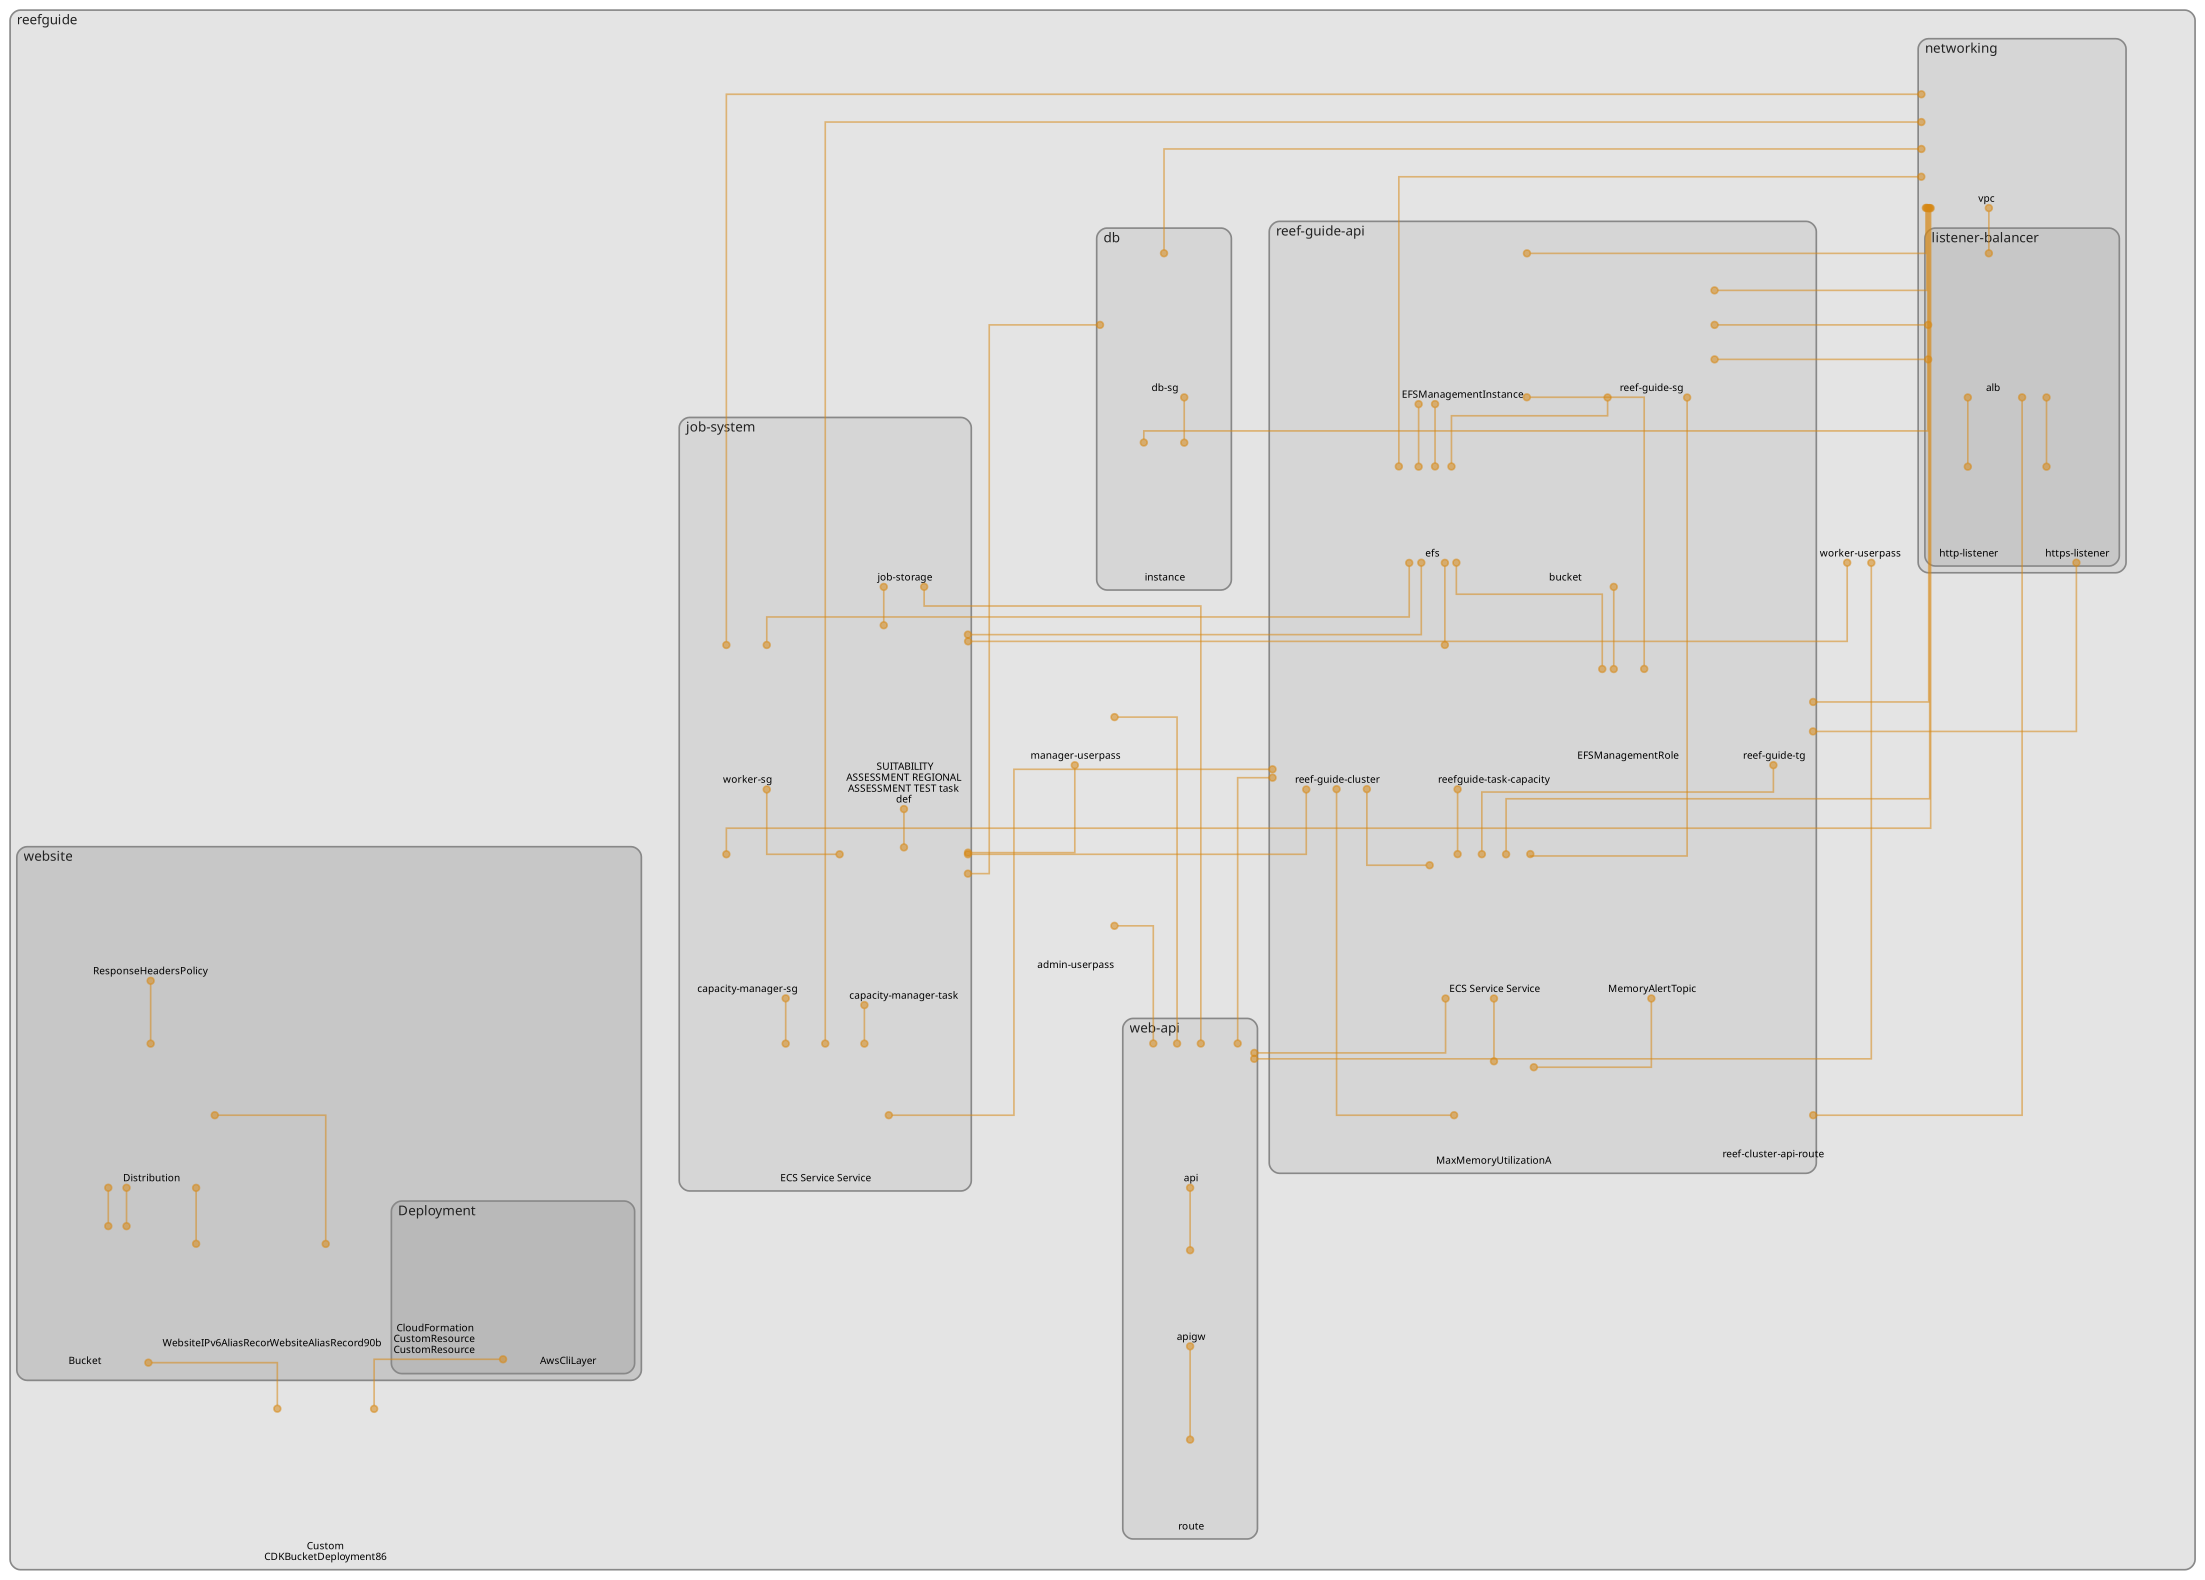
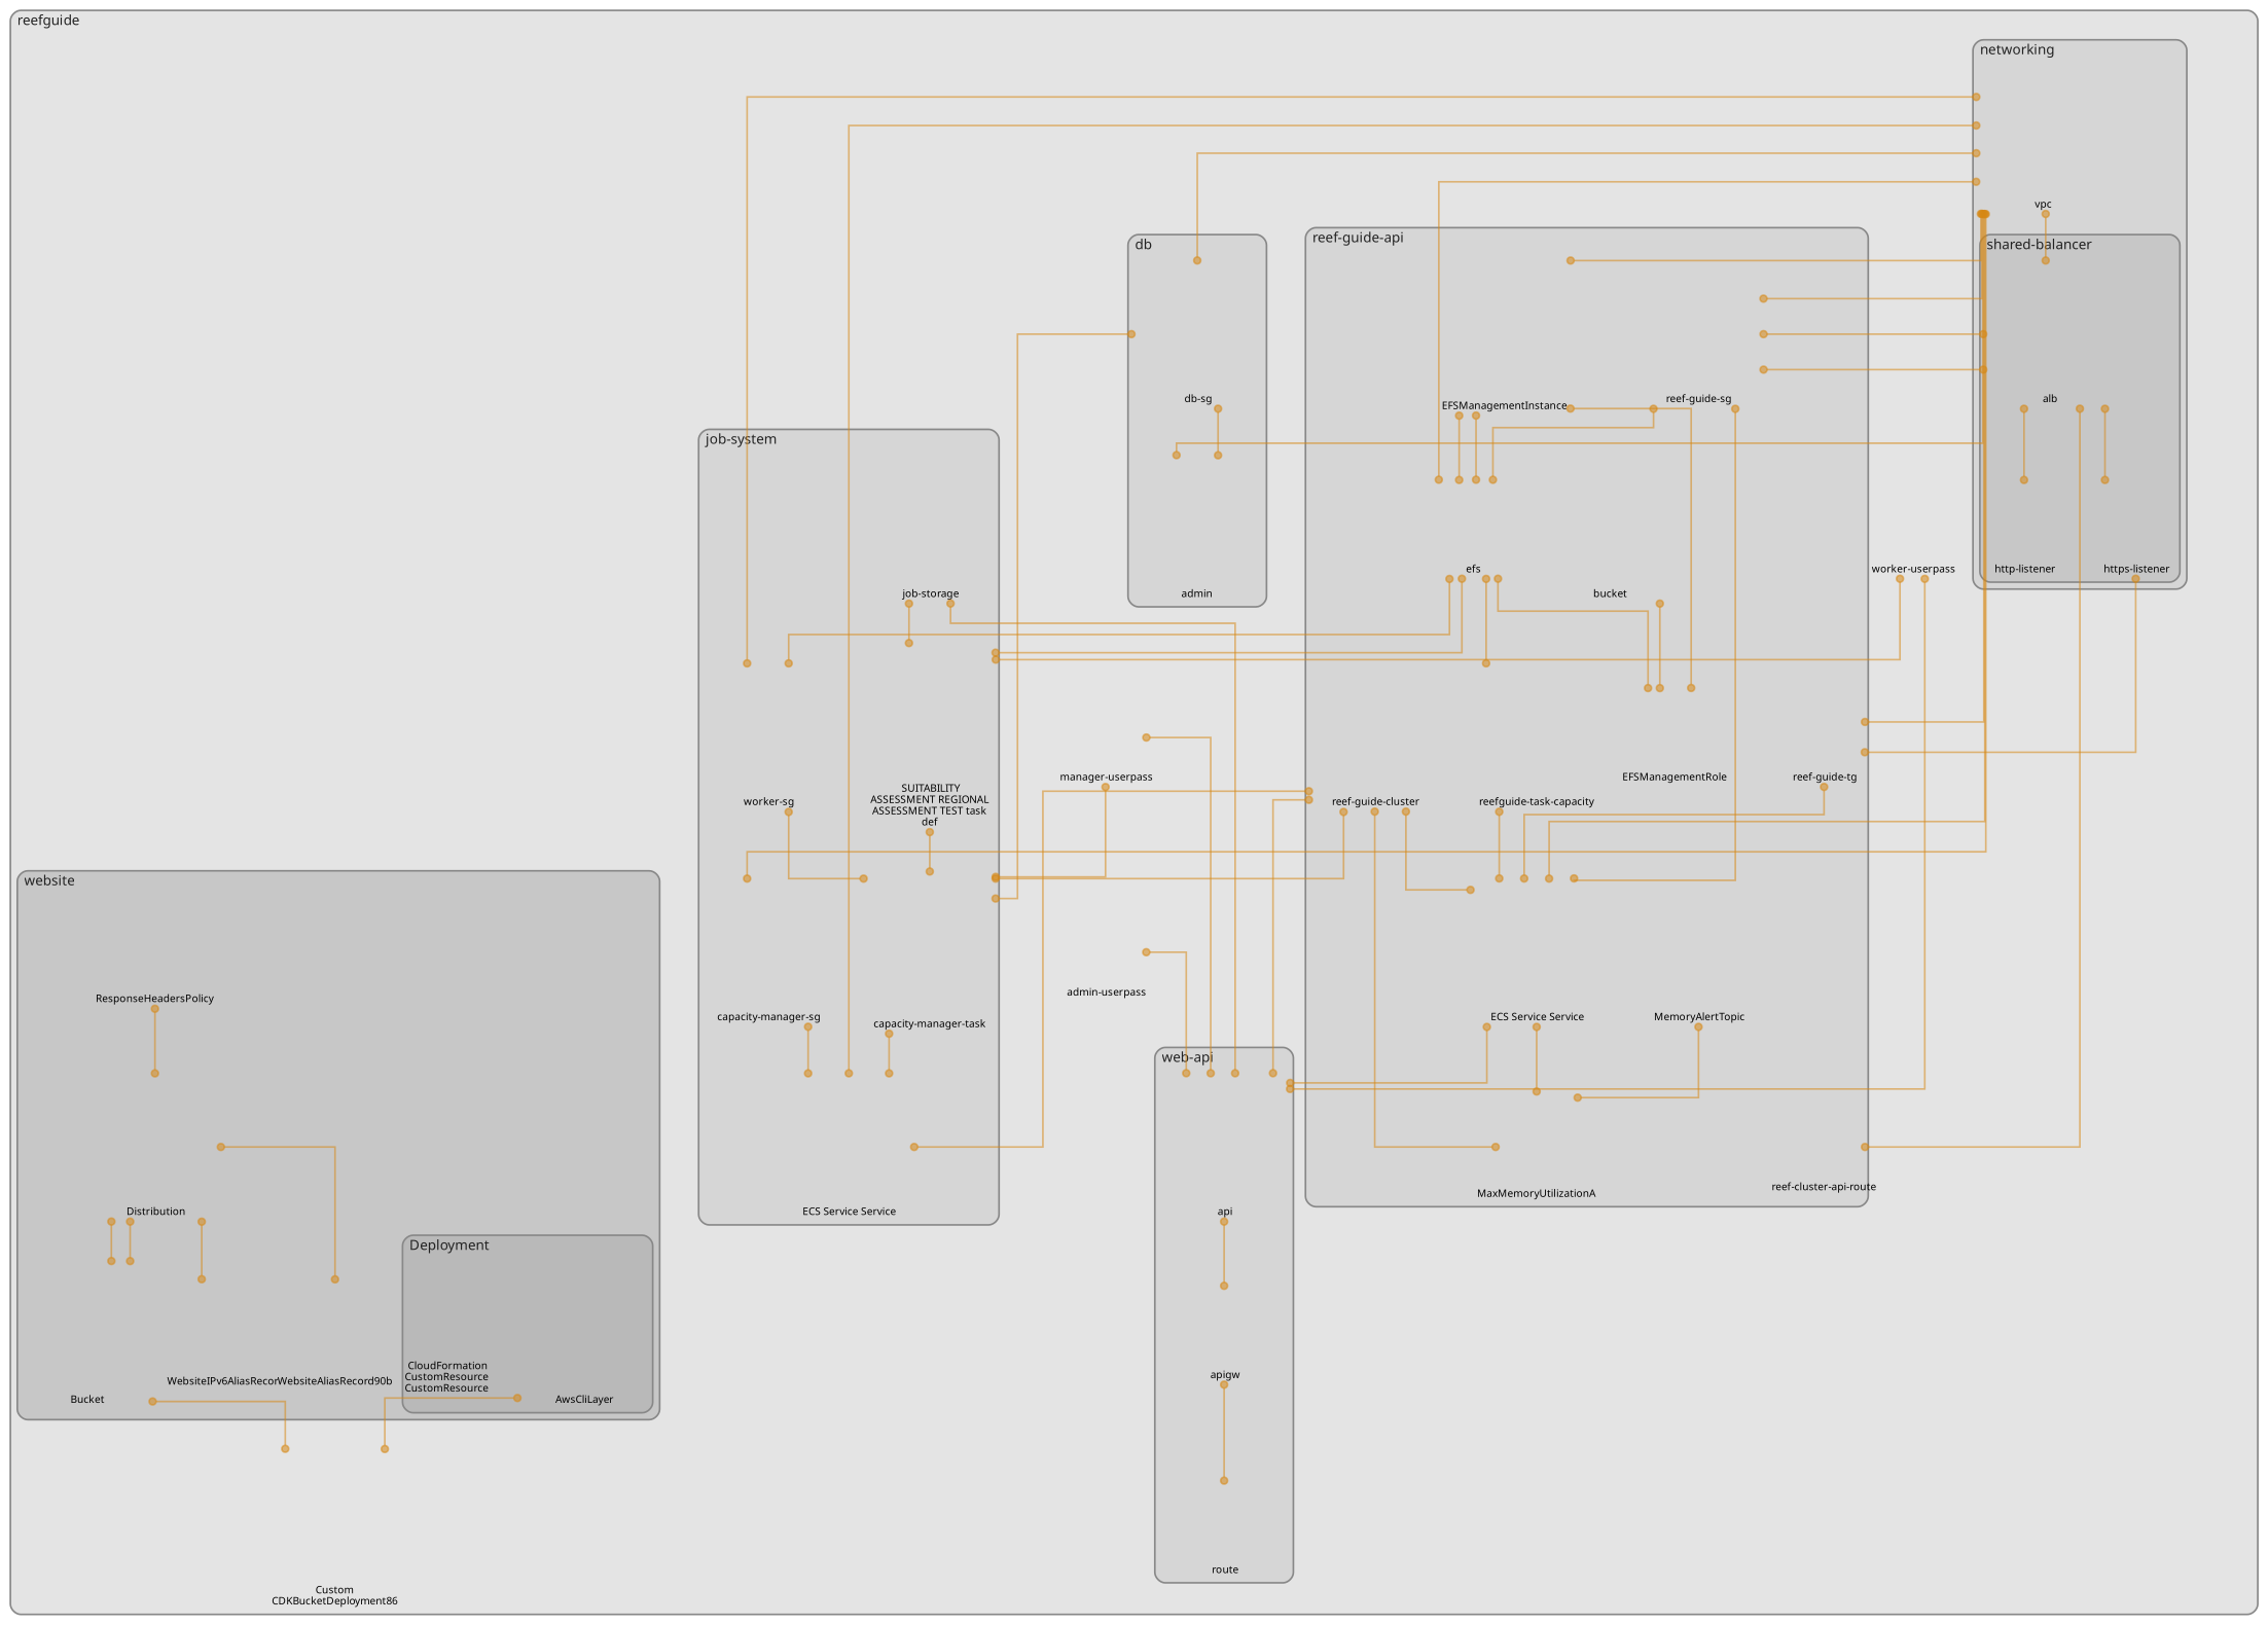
  digraph {
    compound=true
    fontcolor="#222222"
    fontname="Sans-Serif"
    fontsize=15
    nodesep=0.60
    rankdir=BT
    ranksep=0.75
    splines=ortho
    node [fixedsize=true fontname="Sans-Serif" fontsize=12 labelloc=b margin=8 penwidth=0 shape="node" style=rounded]
    edge [arrowhead=dot arrowtail=dot color="#D5871488" dir=both penwidth=2]
    n1 [height=2.266 label=" alb" width=2]
    n2 [height=1.466 label=" https-listener" width=1.2]
    n3 [height=1.466 label=" http-listener" width=1.2]
    n4 [height=2.266 label=" vpc" width=2]
    n5 [height=2.266 label=" db-sg" width=2]
-   n6 [height=2.266 label=" instance" width=2]
+   n6 [height=2.266 label=admin width=2]
    n7 [height=2.266 label=" bucket" width=2]
    n8 [height=1.466 label=" efs" width=1.2]
    n9 [height=2.266 label="reefguide-task-capacity" width=2]
    n10 [height=2.266 label=" reef-guide-cluster" width=2]
    n11 [height=2.266 label=" reef-guide-sg" width=2]
    n12 [height=2.266 label=" MemoryAlertTopic" width=2]
    n13 [height=1.682 label="\nMaxMemoryUtilizationA" width=1.2]
    n14 [height=1.466 label=" reef-guide-tg" width=1.2]
    n15 [height=1.466 label="reef-cluster-api-route" width=1.2]
    n16 [height=1.466 label=" EFSManagementRole" width=1.2]
    n17 [height=2.4819999999999998 label="\nEFSManagementInstance" width=2]
    n18 [height=2.266 label=" ECS Service Service" width=2]
    n19 [height=2.266 label=" api" width=2]
    n20 [height=1.466 label=" apigw" width=1.2]
    n21 [height=1.466 label=" route" width=1.2]
    n22 [height=2.266 label=" job-storage" width=2]
    n23 [height=2.266 label=" worker-sg" width=2]
    n24 [height=2.9139999999999997 label=" SUITABILITY\nASSESSMENT REGIONAL\nASSESSMENT TEST task\ndef" width=2]
    n25 [height=2.4819999999999998 label="\ncapacity-manager-task" width=2]
    n26 [height=2.266 label=" capacity-manager-sg" width=2]
    n27 [height=2.266 label=" ECS Service Service" width=2]
    n28 [height=2.266 label=" AwsCliLayer" width=2]
    n29 [height=1.898 label=" CloudFormation\nCustomResource\nCustomResource" width=1.2]
    n30 [height=2.266 label=" Bucket" width=2]
    n31 [height=1.682 label="\nResponseHeadersPolicy" width=1.2]
    n32 [height=2.266 label=" Distribution" width=2]
    n33 [height=1.682 label="\nWebsiteAliasRecord90b" width=1.2]
    n34 [height=1.682 label="\nWebsiteIPv6AliasRecor" width=1.2]
    n35 [height=1.466 label=" manager-userpass" width=1.2]
    n36 [height=1.466 label=" admin-userpass" width=1.2]
    n37 [height=1.466 label=" worker-userpass" width=1.2]
    n38 [height=2.4819999999999998 label=" Custom \nCDKBucketDeployment86" width=2]
    subgraph sub_1 {
      subgraph cluster_2 {
        fillcolor="#e4e4e4"
        fontsize=16
        label=reefguide
        labeljust=l
        labelloc=b
        pencolor="#888888"
        penwidth=2
        style="filled,rounded"
        n35
        n36
        n37
        n38
        subgraph cluster_3 {
          fillcolor="#d6d6d6"
          fontsize=16
          label=networking
          labeljust=l
          labelloc=b
          pencolor="#888888"
          penwidth=2
          style="filled,rounded"
          n4
          subgraph cluster_4 {
            fillcolor="#c7c7c7"
            fontsize=16
-           label="listener-balancer"
+           label="shared-balancer"
            labeljust=l
            labelloc=b
            pencolor="#888888"
            penwidth=2
            style="filled,rounded"
            n1
            n2
            n3
          }
        }
        subgraph cluster_5 {
          fillcolor="#d6d6d6"
          fontsize=16
          label=db
          labeljust=l
          labelloc=b
          pencolor="#888888"
          penwidth=2
          style="filled,rounded"
          n5
          n6
        }
        subgraph cluster_6 {
          fillcolor="#d6d6d6"
          fontsize=16
          label="reef-guide-api"
          labeljust=l
          labelloc=b
          pencolor="#888888"
          penwidth=2
          style="filled,rounded"
          n7
          n8
          n9
          n10
          n11
          n12
          n13
          n14
          n15
          n16
          n17
          n18
        }
        subgraph cluster_7 {
          fillcolor="#d6d6d6"
          fontsize=16
          label="web-api"
          labeljust=l
          labelloc=b
          pencolor="#888888"
          penwidth=2
          style="filled,rounded"
          n19
          n20
          n21
        }
        subgraph cluster_8 {
          fillcolor="#d6d6d6"
          fontsize=16
          label="job-system"
          labeljust=l
          labelloc=b
          pencolor="#888888"
          penwidth=2
          style="filled,rounded"
          n22
          n23
          n24
          n25
          n26
          n27
        }
        subgraph cluster_9 {
          fillcolor="#c7c7c7"
          fontsize=16
          label=website
          labeljust=l
          labelloc=b
          pencolor="#888888"
          penwidth=2
          style="filled,rounded"
          n30
          n31
          n32
          n33
          n34
          subgraph cluster_10 {
            fillcolor="#b9b9b9"
            fontsize=16
            label=Deployment
            labeljust=l
            labelloc=b
            pencolor="#888888"
            penwidth=2
            style="filled,rounded"
            n28
            n29
          }
        }
      }
    }
    n1 -> n4
    n1 -> n11
    n2 -> n1
    n2 -> n14
    n3 -> n1
    n5 -> n4
    n6 -> n4
    n6 -> n5
    n8 -> n4
    n8 -> n11
    n8 -> n17
    n8 -> n23
    n9 -> n8
    n11 -> n1
    n11 -> n4
    n13 -> n10
    n13 -> n12
    n13 -> n18
    n14 -> n4
    n15 -> n1
    n16 -> n7
    n16 -> n8
    n17 -> n4
    n17 -> n8
    n17 -> n16
    n18 -> n4
    n18 -> n9
    n18 -> n10
    n18 -> n11
    n18 -> n14
    n19 -> n10
    n19 -> n18
    n19 -> n22
    n19 -> n35
    n19 -> n36
    n19 -> n37
    n20 -> n19
    n21 -> n20
    n23 -> n4
    n24 -> n8
    n24 -> n22
    n24 -> n37
    n25 -> n5
    n25 -> n10
    n25 -> n23
    n25 -> n24
    n25 -> n35
    n26 -> n4
    n27 -> n4
    n27 -> n10
    n27 -> n25
    n27 -> n26
    n30 -> n32
    n32 -> n30
    n32 -> n31
    n33 -> n32
    n34 -> n32
    n38 -> n28
    n38 -> n30
  }
